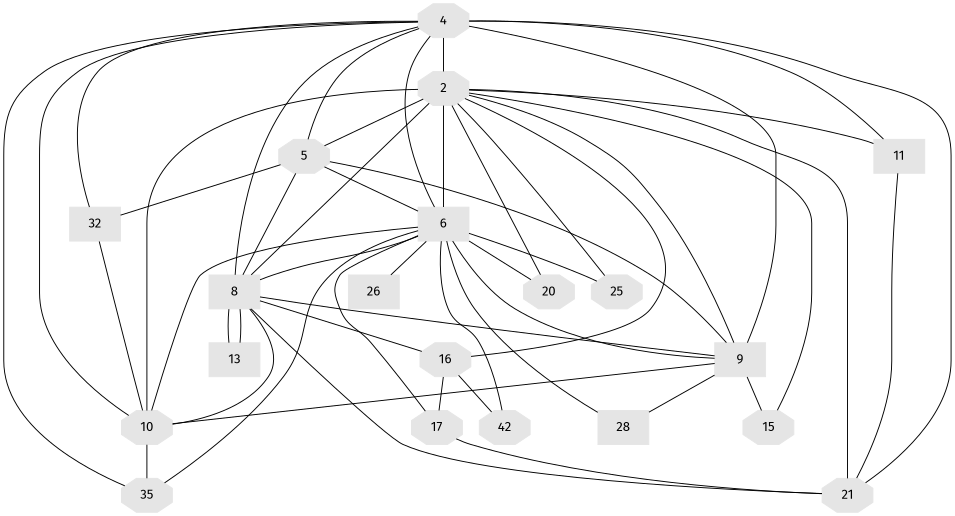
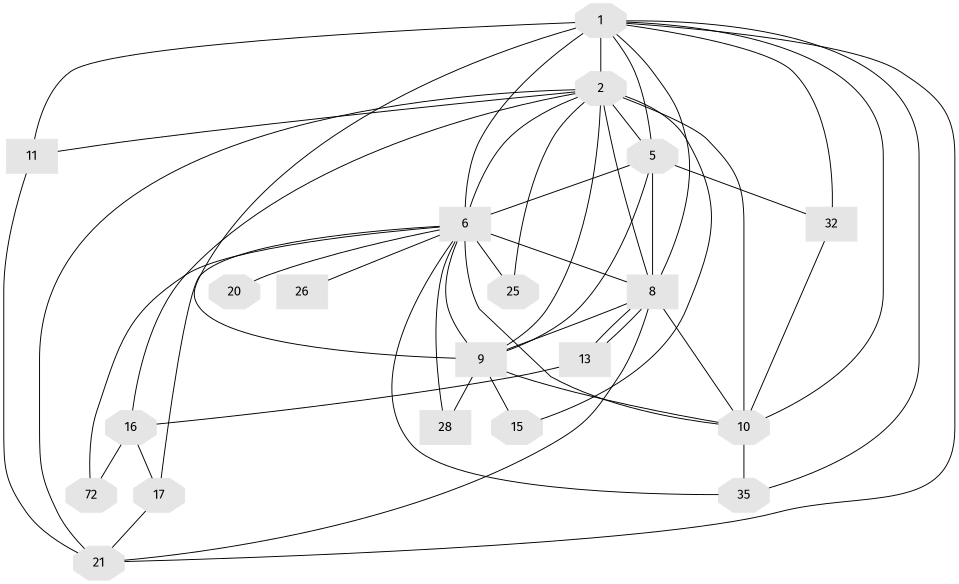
  graph {
    fontname="Fira Sans"
    node [color=gray90 fontname="Fira Sans" shape=octagon style=filled]
    edge [fontname="Fira Sans"]
    2 [super="+41+36+24+4+30+18+3+33"]
    5
    6 [shape=box]
    8 [shape=box]
    9 [shape=box super="+40"]
    10 [super="+50"]
    11 [shape=box super="+12"]
    21 [super="+27"]
    15
    16
    20
    25
-   1 [label=4]
+   1
    32 [shape=box]
    35 [super="+38"]
    26 [shape=box]
    17 [super="+47"]
    28 [shape=box]
-   42
+   42 [label=72]
    13 [shape=box]
    2 -- 5 [weight=6]
    2 -- 6 [weight=6]
    2 -- 8 [weight=4]
    2 -- 9 [weight=6]
    2 -- 10 [weight=5]
    2 -- 11 [weight=2]
    2 -- 21 [weight=2]
    2 -- 15
    2 -- 16
-   2 -- 20
    2 -- 25
    5 -- 6
    5 -- 8
    5 -- 9
    5 -- 32
    6 -- 8
    6 -- 9
    6 -- 10
    6 -- 20
    6 -- 25
    6 -- 35
    6 -- 26
    6 -- 17
    6 -- 28
    6 -- 42
    8 -- 9
    8 -- 10
    8 -- 21
-   8 -- 16
+   13 -- 16
    8 -- 13
    8 -- 13
    9 -- 10 [weight=2]
    9 -- 15
    9 -- 28
    10 -- 35
    11 -- 21
    16 -- 17 [weight=2]
    16 -- 42
    1 -- 2 [weight=6]
    1 -- 5
    1 -- 6
    1 -- 8
    1 -- 9
    1 -- 10 [weight=2]
    1 -- 11
    1 -- 21
    1 -- 32
    1 -- 35
    32 -- 10
    17 -- 21
  }
